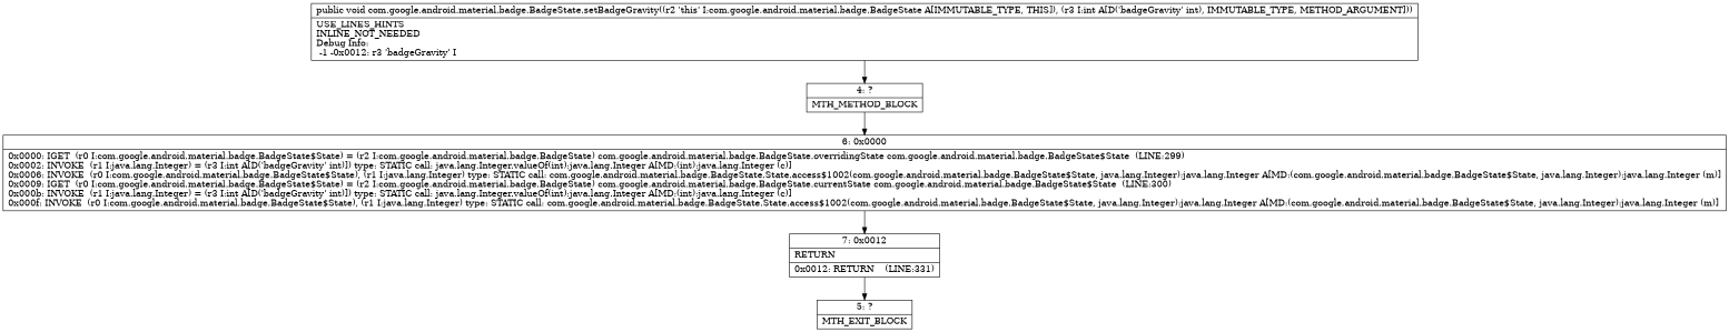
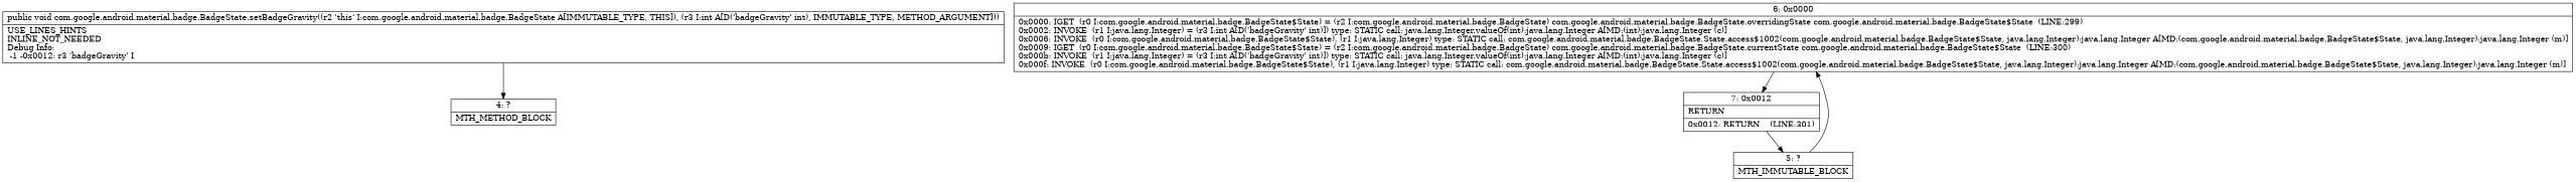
  digraph {
    node [shape=record]
    n1 [label="{4\:\ ?|MTH_METHOD_BLOCK\l}"]
    n2 [label="{6\:\ 0x0000|0x0000: IGET  (r0 I:com.google.android.material.badge.BadgeState$State) = (r2 I:com.google.android.material.badge.BadgeState) com.google.android.material.badge.BadgeState.overridingState com.google.android.material.badge.BadgeState$State  (LINE:299)\l0x0002: INVOKE  (r1 I:java.lang.Integer) = (r3 I:int A[D('badgeGravity' int)]) type: STATIC call: java.lang.Integer.valueOf(int):java.lang.Integer A[MD:(int):java.lang.Integer (c)]\l0x0006: INVOKE  (r0 I:com.google.android.material.badge.BadgeState$State), (r1 I:java.lang.Integer) type: STATIC call: com.google.android.material.badge.BadgeState.State.access$1002(com.google.android.material.badge.BadgeState$State, java.lang.Integer):java.lang.Integer A[MD:(com.google.android.material.badge.BadgeState$State, java.lang.Integer):java.lang.Integer (m)]\l0x0009: IGET  (r0 I:com.google.android.material.badge.BadgeState$State) = (r2 I:com.google.android.material.badge.BadgeState) com.google.android.material.badge.BadgeState.currentState com.google.android.material.badge.BadgeState$State  (LINE:300)\l0x000b: INVOKE  (r1 I:java.lang.Integer) = (r3 I:int A[D('badgeGravity' int)]) type: STATIC call: java.lang.Integer.valueOf(int):java.lang.Integer A[MD:(int):java.lang.Integer (c)]\l0x000f: INVOKE  (r0 I:com.google.android.material.badge.BadgeState$State), (r1 I:java.lang.Integer) type: STATIC call: com.google.android.material.badge.BadgeState.State.access$1002(com.google.android.material.badge.BadgeState$State, java.lang.Integer):java.lang.Integer A[MD:(com.google.android.material.badge.BadgeState$State, java.lang.Integer):java.lang.Integer (m)]\l}"]
-   n3 [label="{7\:\ 0x0012|RETURN\l|0x0012: RETURN    (LINE:331)\l}"]
-   n4 [label="{5\:\ ?|MTH_EXIT_BLOCK\l}"]
+   n3 [label="{7\:\ 0x0012|RETURN\l|0x0012: RETURN    (LINE:301)\l}"]
+   n4 [label="{5\:\ ?|MTH_IMMUTABLE_BLOCK\l}"]
    n5 [label="{public void com.google.android.material.badge.BadgeState.setBadgeGravity((r2 'this' I:com.google.android.material.badge.BadgeState A[IMMUTABLE_TYPE, THIS]), (r3 I:int A[D('badgeGravity' int), IMMUTABLE_TYPE, METHOD_ARGUMENT]))  | USE_LINES_HINTS\lINLINE_NOT_NEEDED\lDebug Info:\l  \-1 \-0x0012: r3 'badgeGravity' I\l}"]
-   n1 -> n2
+   n4 -> n2
    n2 -> n3
    n3 -> n4
    n5 -> n1
  }
